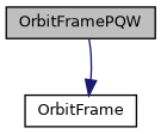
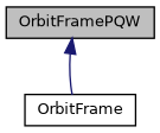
  digraph {
    node [color=black fontname=Helvetica fontsize=10 shape=record style=filled]
    n1 [fillcolor=grey75 fontcolor=black height=0.2 label=OrbitFramePQW width=0.4]
    n2 [fillcolor=white height=0.2 label=OrbitFrame width=0.4]
-   n2 -> n1 [color=midnightblue dir=back fontname=Helvetica fontsize=10 labelfontname=Helvetica labelfontsize=10 style=solid]
+   n1 -> n2 [color=midnightblue dir=back fontname=Helvetica fontsize=10 labelfontname=Helvetica labelfontsize=10 style=solid]
  }
